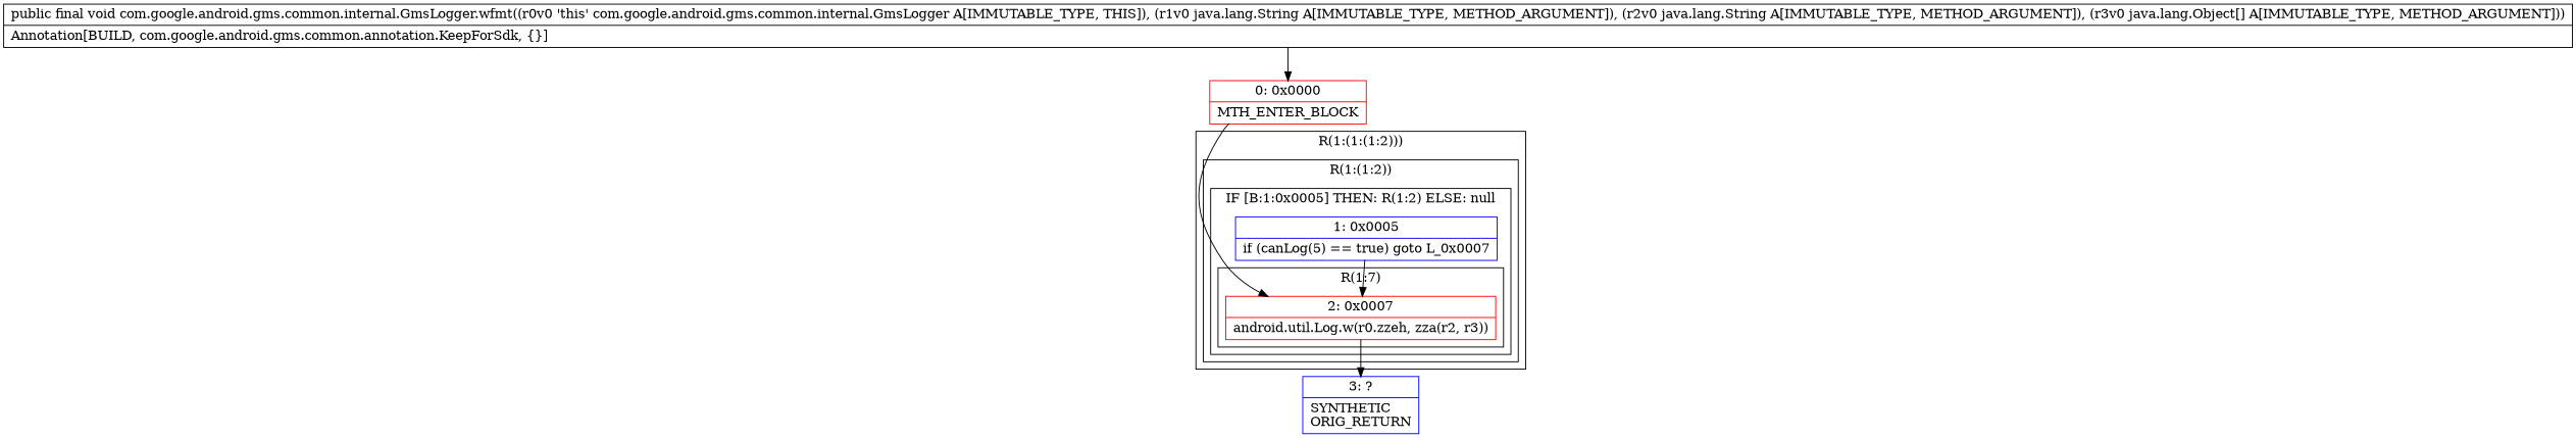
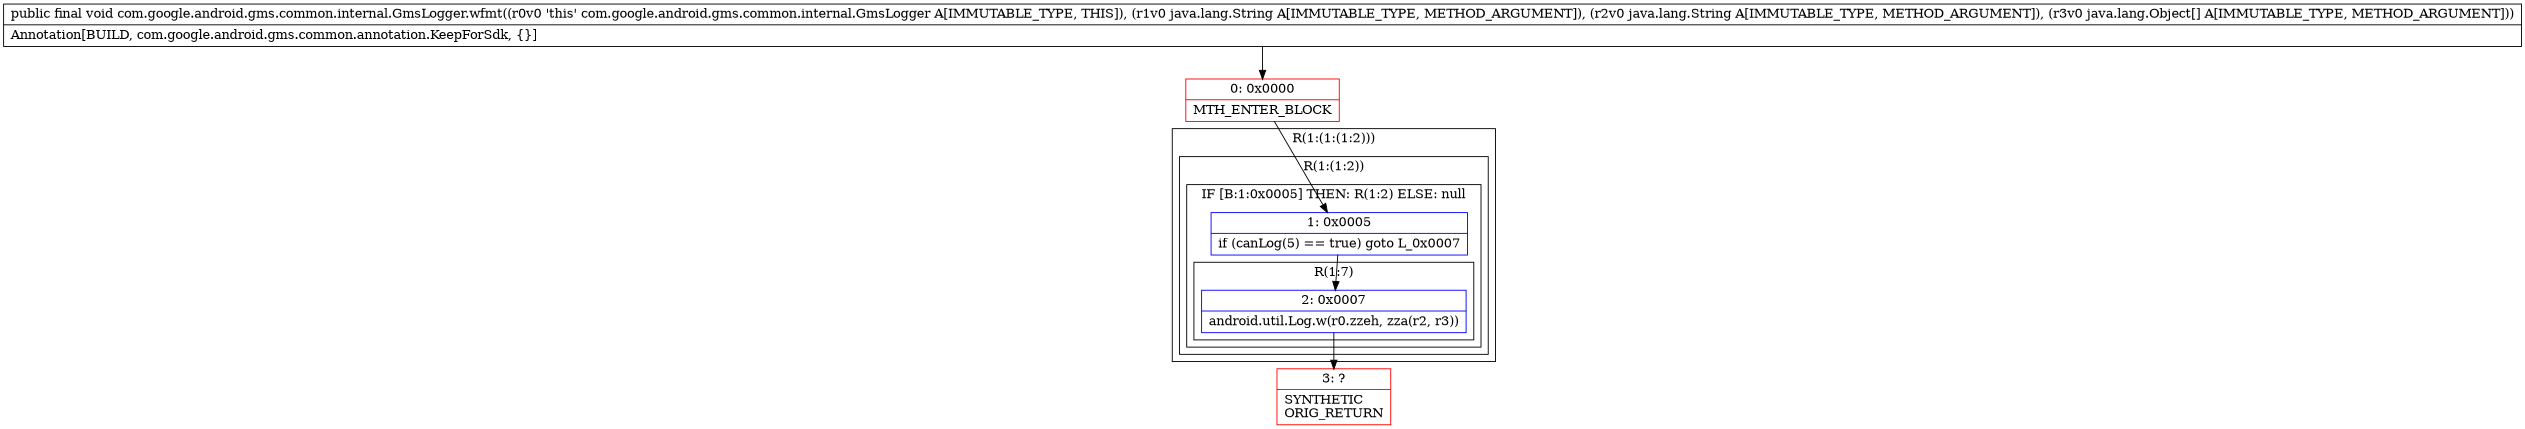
  digraph {
    node [color=blue shape=record]
-   n1 [color=red label="{2\:\ 0x0007|android.util.Log.w(r0.zzeh, zza(r2, r3))\l}"]
+   n1 [label="{2\:\ 0x0007|android.util.Log.w(r0.zzeh, zza(r2, r3))\l}"]
    n2 [label="{1\:\ 0x0005|if (canLog(5) == true) goto L_0x0007\l}"]
-   n3 [label="{3\:\ ?|SYNTHETIC\lORIG_RETURN\l}"]
+   n3 [color=red label="{3\:\ ?|SYNTHETIC\lORIG_RETURN\l}"]
    n4 [color=red label="{0\:\ 0x0000|MTH_ENTER_BLOCK\l}"]
    n5 [label="{public final void com.google.android.gms.common.internal.GmsLogger.wfmt((r0v0 'this' com.google.android.gms.common.internal.GmsLogger A[IMMUTABLE_TYPE, THIS]), (r1v0 java.lang.String A[IMMUTABLE_TYPE, METHOD_ARGUMENT]), (r2v0 java.lang.String A[IMMUTABLE_TYPE, METHOD_ARGUMENT]), (r3v0 java.lang.Object[] A[IMMUTABLE_TYPE, METHOD_ARGUMENT]))  | Annotation[BUILD, com.google.android.gms.common.annotation.KeepForSdk, \{\}]\l}" color=""]
    subgraph cluster_1 {
      label="R(1:(1:(1:2)))"
      subgraph cluster_2 {
        label="R(1:(1:2))"
        subgraph cluster_3 {
          label="IF [B:1:0x0005] THEN: R(1:2) ELSE: null"
          n2
          subgraph cluster_4 {
            label="R(1:7)"
            n1
          }
        }
      }
    }
    n1 -> n3
    n2 -> n1
-   n4 -> n1
+   n4 -> n2
    n5 -> n4
  }
